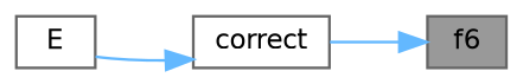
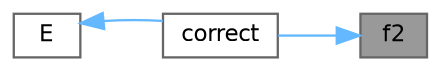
  digraph {
    rankdir=RL
    node [color=grey40 fillcolor=white fontname=Helvetica fontsize=10 shape=box style=filled]
    edge [color=steelblue1 dir=back fontname=Helvetica fontsize=10 labelfontname=Helvetica labelfontsize=10 style=solid]
-   n1 [color=gray40 fillcolor=grey60 fontcolor=black height=0.2 label=f6 width=0.4]
+   n1 [color=gray40 fillcolor=grey60 fontcolor=black height=0.2 label=f2 width=0.4]
    n2 [height=0.2 label=correct width=0.4]
    n3 [height=0.2 label=E width=0.4]
    n1 -> n2
-   n2 -> n3
+   n3 -> n2
  }
